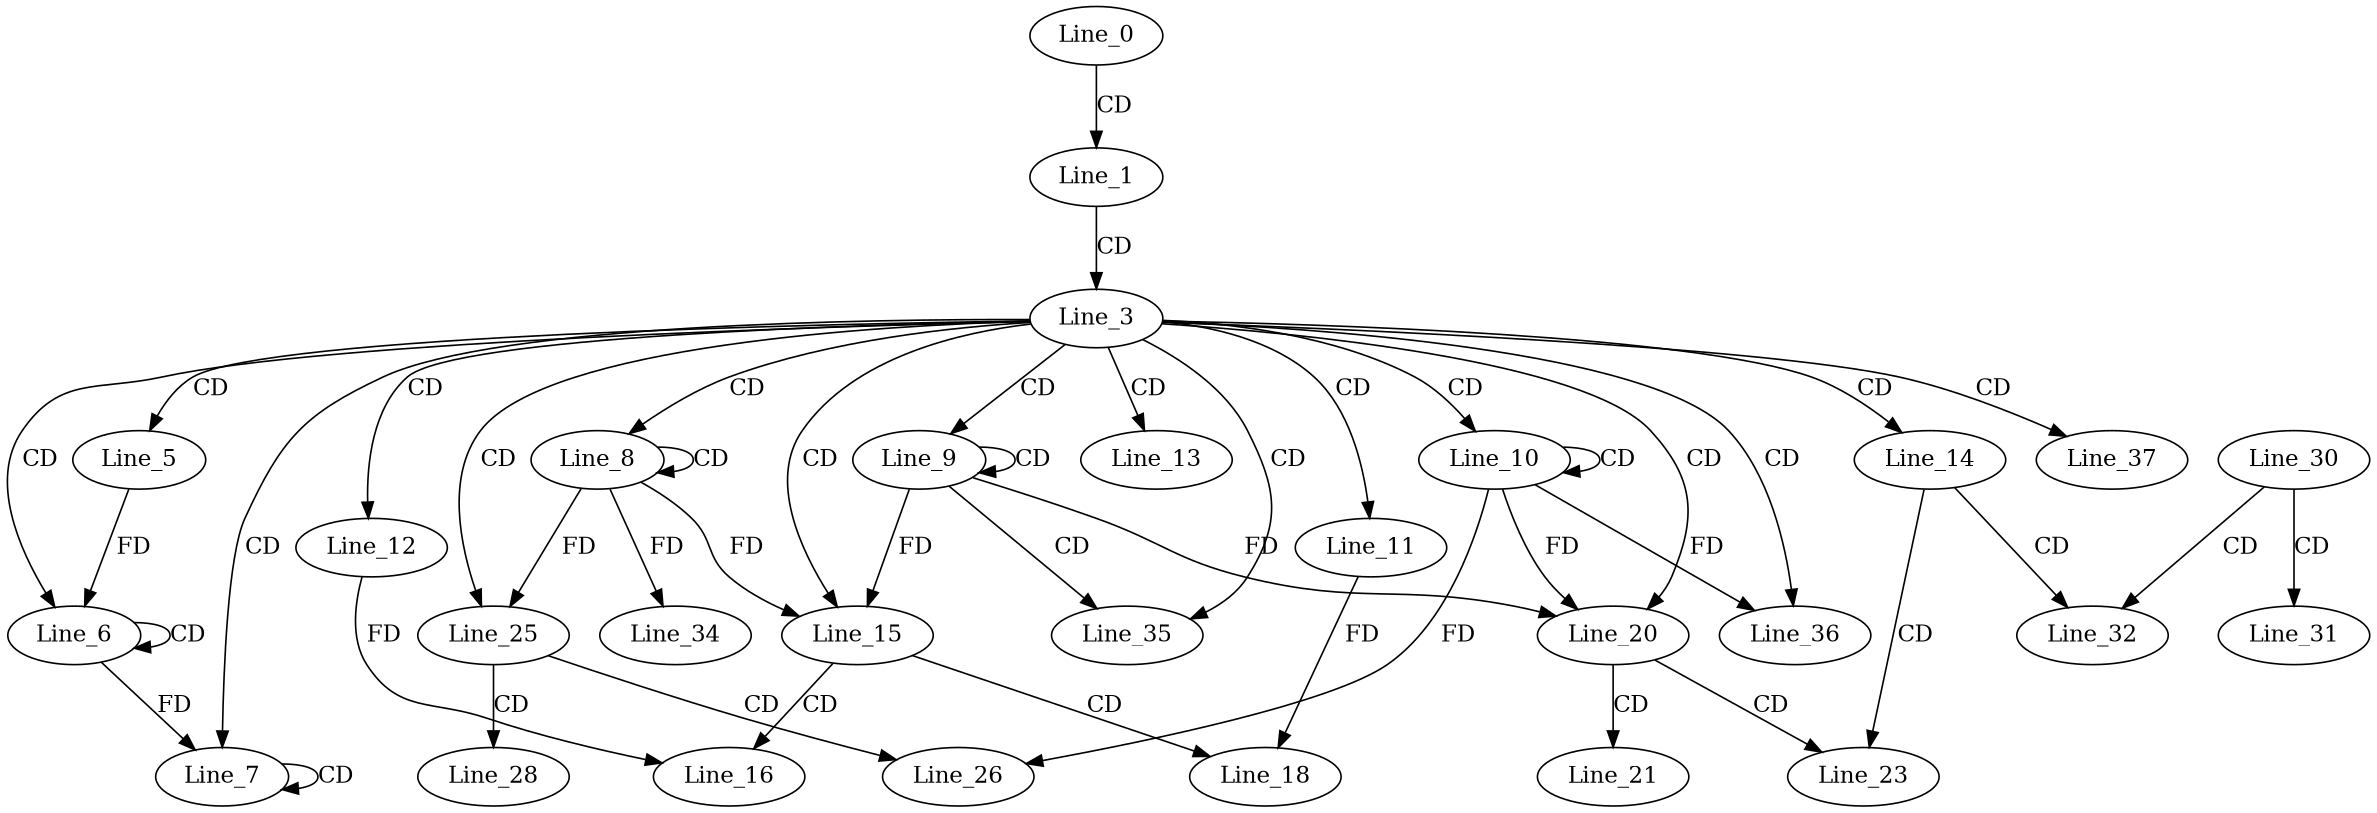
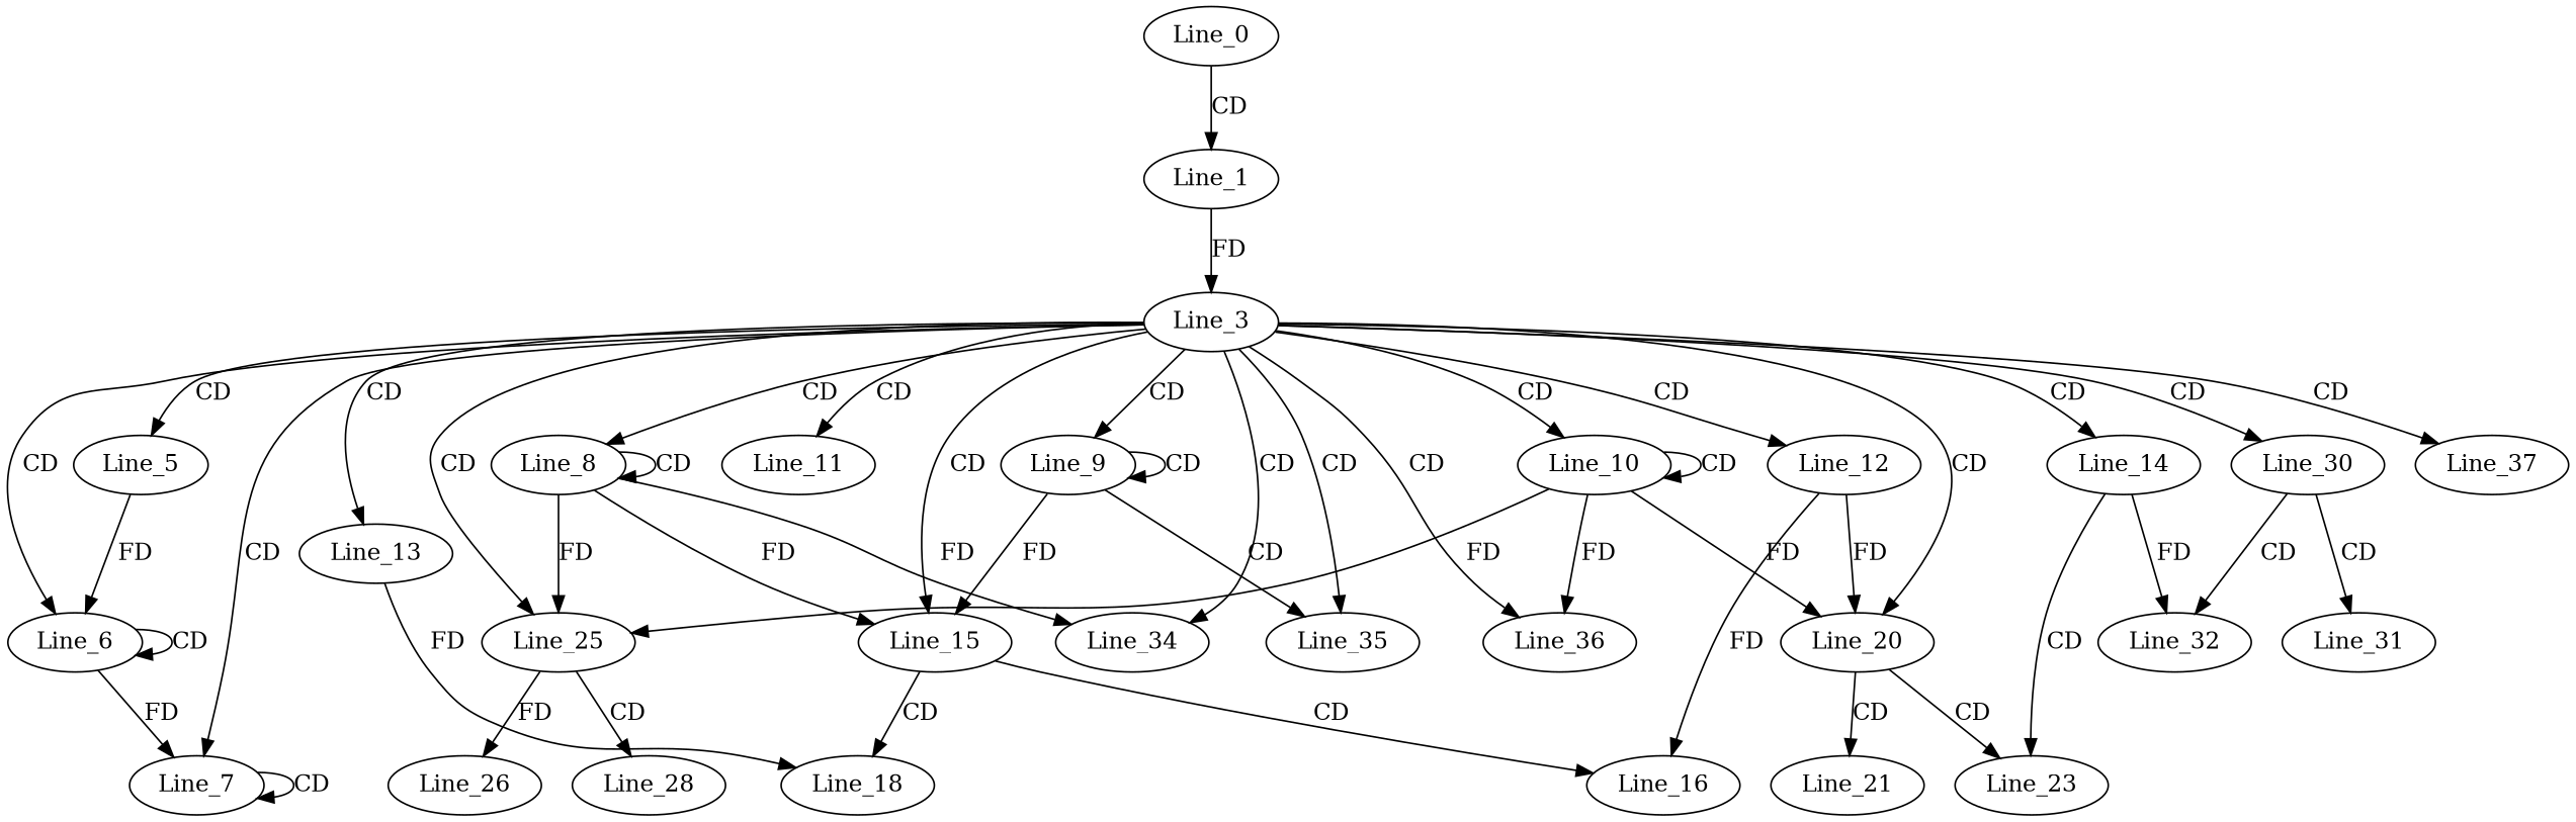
  digraph {
    Line_0
    Line_1
    Line_3
    Line_5
    Line_6
    Line_7
    Line_8
    Line_9
    Line_10
    Line_11
    Line_12
    Line_13
    Line_14
    Line_15
    Line_20
    Line_25
    Line_30
    Line_34
    Line_35
    Line_36
    Line_37
    Line_16
    Line_18
    Line_23
    Line_32
    Line_21
    Line_26
    Line_28
    Line_31
    Line_0 -> Line_1 [label=CD]
-   Line_1 -> Line_3 [label=CD]
+   Line_1 -> Line_3 [label=FD]
    Line_3 -> Line_5 [label=CD]
    Line_3 -> Line_6 [label=CD]
    Line_3 -> Line_7 [label=CD]
    Line_3 -> Line_8 [label=CD]
    Line_3 -> Line_9 [label=CD]
    Line_3 -> Line_10 [label=CD]
    Line_3 -> Line_11 [label=CD]
    Line_3 -> Line_12 [label=CD]
    Line_3 -> Line_13 [label=CD]
    Line_3 -> Line_14 [label=CD]
    Line_3 -> Line_15 [label=CD]
    Line_3 -> Line_20 [label=CD]
    Line_3 -> Line_25 [label=CD]
+   Line_3 -> Line_30 [label=CD]
+   Line_3 -> Line_34 [label=CD]
    Line_3 -> Line_35 [label=CD]
    Line_3 -> Line_36 [label=CD]
    Line_3 -> Line_37 [label=CD]
    Line_5 -> Line_6 [label=FD]
    Line_6 -> Line_6 [label=CD]
    Line_6 -> Line_7 [label=FD]
    Line_7 -> Line_7 [label=CD]
    Line_8 -> Line_8 [label=CD]
    Line_8 -> Line_15 [label=FD]
    Line_8 -> Line_25 [label=FD]
    Line_8 -> Line_34 [label=FD]
    Line_9 -> Line_9 [label=CD]
    Line_9 -> Line_15 [label=FD]
-   Line_9 -> Line_20 [label=FD]
+   Line_12 -> Line_20 [label=FD]
    Line_9 -> Line_35 [label=CD]
    Line_10 -> Line_10 [label=CD]
    Line_10 -> Line_20 [label=FD]
-   Line_10 -> Line_26 [label=FD]
+   Line_10 -> Line_25 [label=FD]
    Line_10 -> Line_36 [label=FD]
    Line_12 -> Line_16 [label=FD]
-   Line_11 -> Line_18 [label=FD]
+   Line_13 -> Line_18 [label=FD]
    Line_14 -> Line_23 [label=CD]
-   Line_14 -> Line_32 [label=CD]
+   Line_14 -> Line_32 [label=FD]
    Line_15 -> Line_16 [label=CD]
    Line_15 -> Line_18 [label=CD]
    Line_20 -> Line_23 [label=CD]
    Line_20 -> Line_21 [label=CD]
-   Line_25 -> Line_26 [label=CD]
+   Line_25 -> Line_26 [label=FD]
    Line_25 -> Line_28 [label=CD]
    Line_30 -> Line_32 [label=CD]
    Line_30 -> Line_31 [label=CD]
  }
